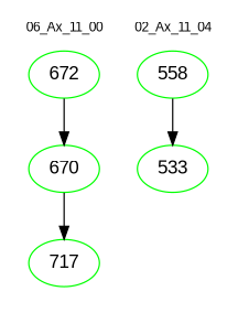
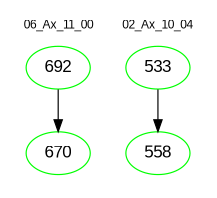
  digraph {
    fontname="Liberation Sans"
    node [color=green fontname="Liberation Sans"]
    edge [color=black fontname="Liberation Sans"]
-   n1 [label=672]
+   n1 [label=692]
    n2 [label=670]
-   n3 [label=717]
    n4 [label=533]
    n5 [label=558]
    subgraph cluster_1 {
      color=white
      fontsize=10
      label="06_Ax_11_00"
      n1
      n2
-     n3
    }
    subgraph cluster_2 {
      color=white
      fontsize=10
-     label="02_Ax_11_04"
+     label="02_Ax_10_04"
      n4
      n5
    }
    n1 -> n2
-   n2 -> n3
-   n5 -> n4
+   n4 -> n5
  }
